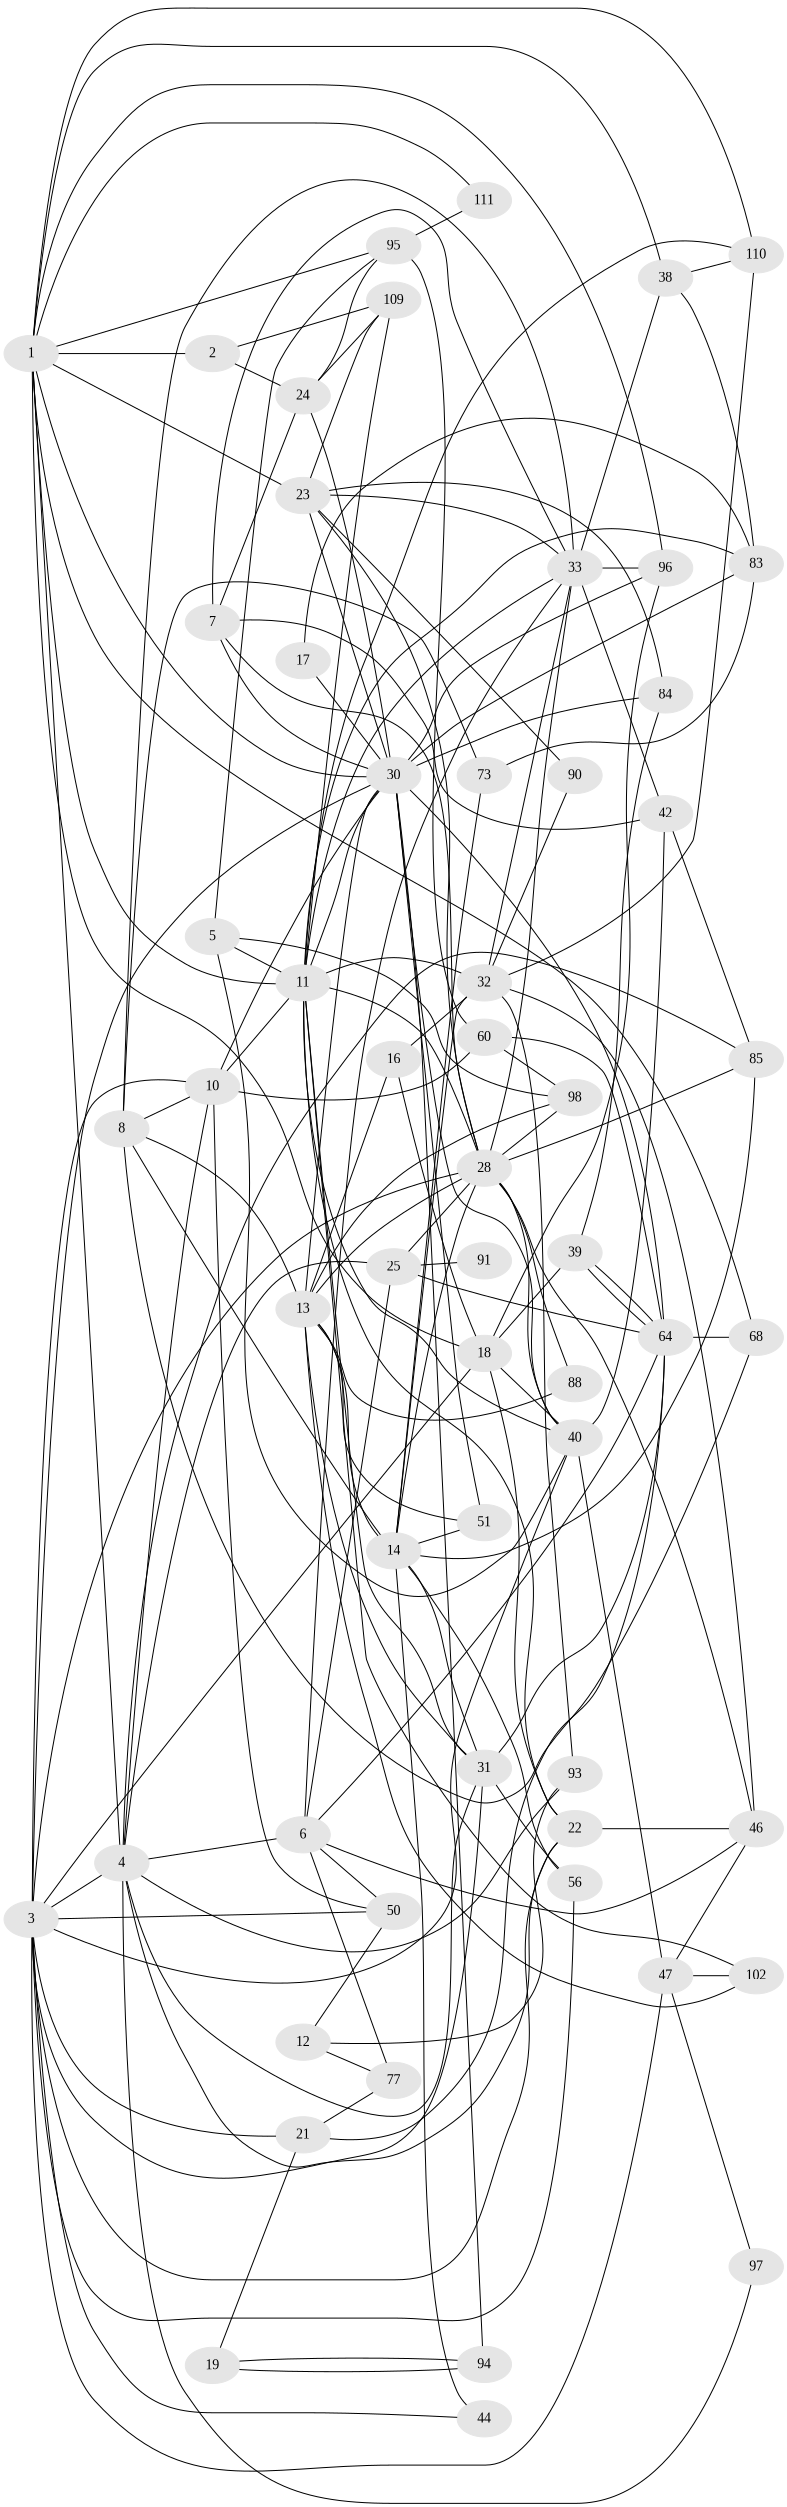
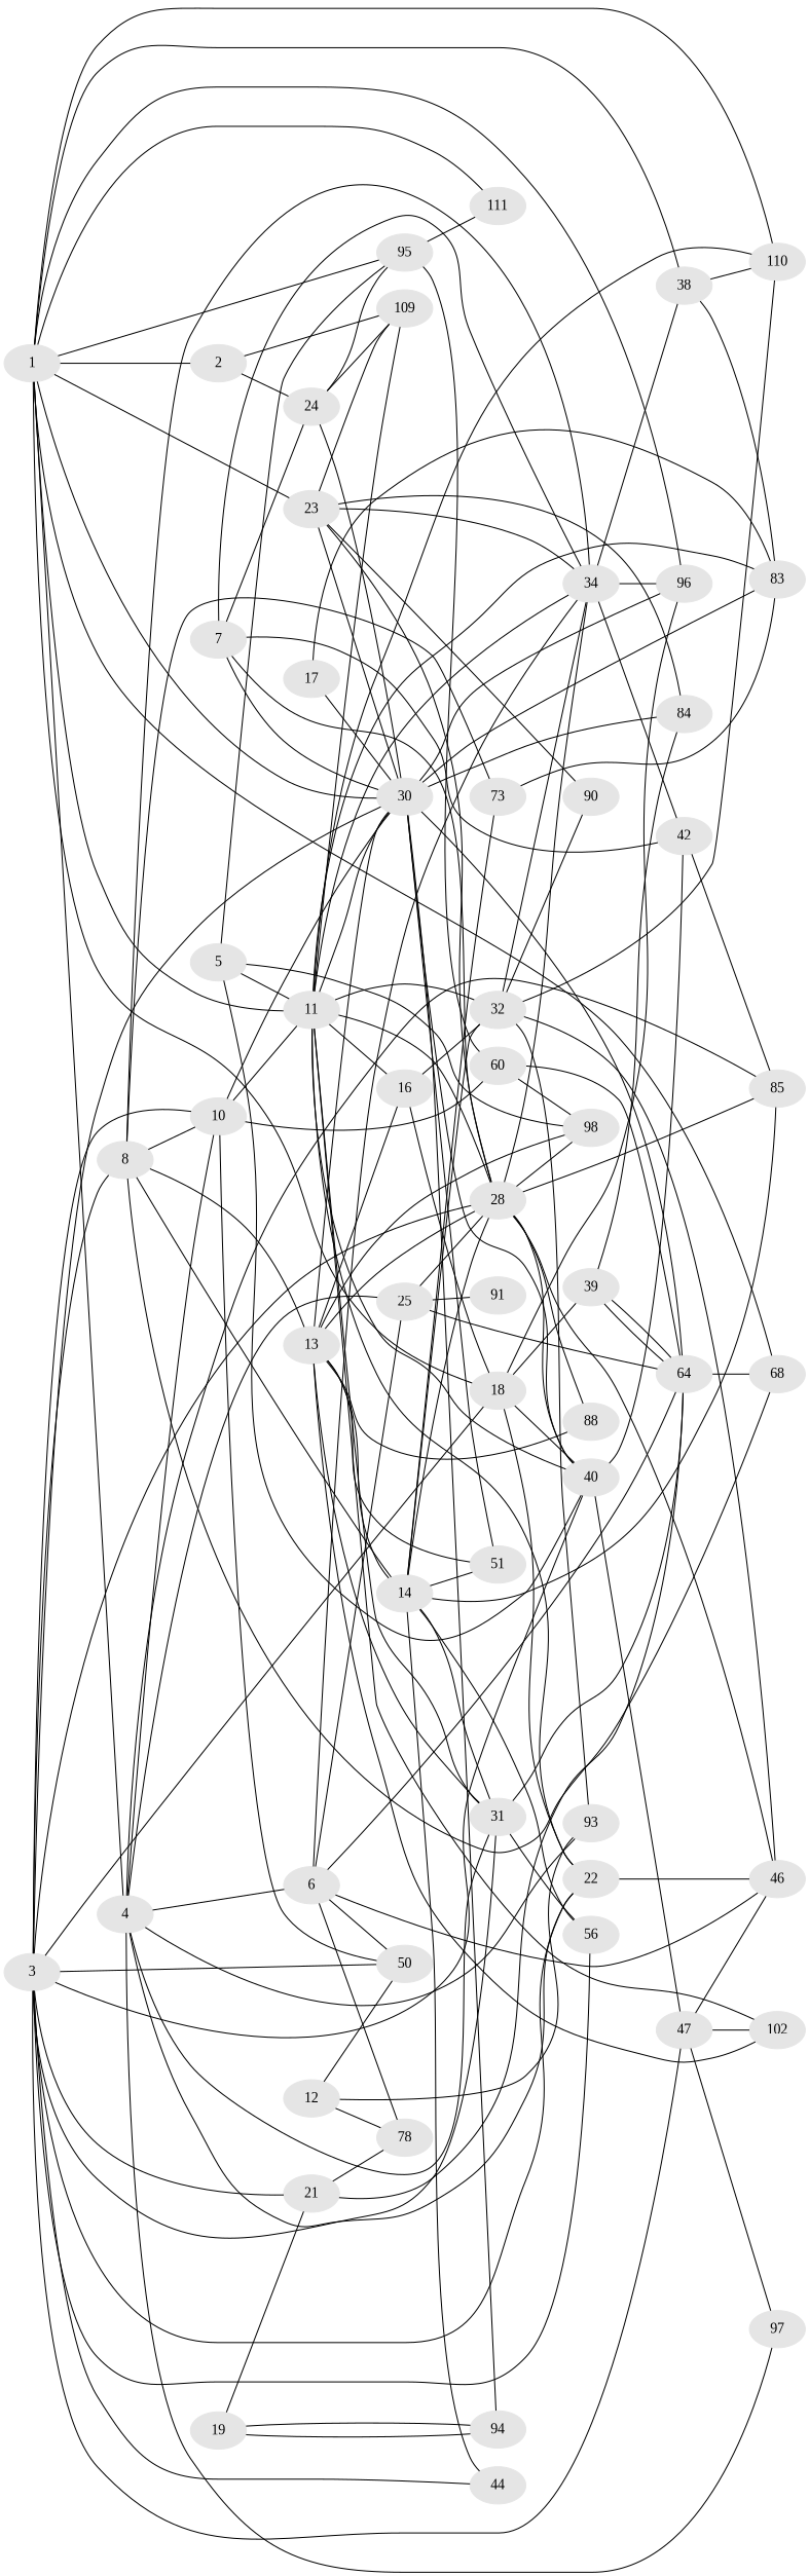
  graph {
    fontname="Liberation Serif"
    rankdir=LR
    node [color=gray90 fontname="Liberation Serif" style=filled]
    edge [fontname="Liberation Serif"]
    1 [super="+104+41"]
    2
    4 [super="+36"]
    11 [super="+71+37+52"]
    18 [super="+45+92"]
    23 [super="+26"]
    30 [super="+33+43+49+53"]
    38
    68
    95
    96
    110
    111
    24 [super="+48"]
    n15 [label=109]
    10 [super="+115+69"]
    22 [super="+114"]
    31 [super="+46+106"]
    6 [super="+109"]
    25 [super="+100"]
    85
    93
    97
    28 [super="+59+55+82"]
    40 [super="+101"]
-   34 [super="+58" label=33]
+   34 [super="+58"]
    16 [super="+27"]
    32 [super="+89"]
    83 [super="+103"]
    102
    39
    84
    90
    64 [super="+79"]
    51
    94
    60
    3 [super="+9+61+15"]
    8 [super="+70"]
    21
    44
    47
    50 [super="+66"]
    56
    13 [super="+20+74"]
    14 [super="+29+77+35"]
    73
-   78 [label=77]
+   78
    n49 [label=46]
    98
    88
    42 [super="+65"]
    91
    5
    7 [super="+75"]
    12
    17
    19
    1 -- 2
    1 -- 4
    1 -- 11
    1 -- 18
    1 -- 23
    1 -- 30
    1 -- 38
    1 -- 68
    1 -- 95 [weight=2]
    1 -- 96
    1 -- 110
    1 -- 111
    2 -- 24
    2 -- n15
    4 -- 10
    4 -- 22
    4 -- 31
    4 -- 6
    4 -- 25
    4 -- 85
    4 -- 93
    4 -- 97
    11 -- 30
    11 -- 110
    11 -- n15
    11 -- 22
    11 -- 31 [weight=2]
    11 -- 28
    11 -- 40
    11 -- 34
+   11 -- 16
    11 -- 32
    11 -- 83
    11 -- 102
    18 -- 96
    18 -- 22
    18 -- 40
    18 -- 39
    23 -- 30
    23 -- n15
    23 -- 28 [weight=2]
    23 -- 34
    23 -- 84
    23 -- 90
    30 -- 96
    30 -- 40
    30 -- 83 [weight=2]
    30 -- 84
    30 -- 64
    30 -- 51
    30 -- 94
    38 -- 110
    38 -- 83
    95 -- 111
    95 -- 60
    24 -- 30
    24 -- 95
    24 -- n15
    10 -- 11
    10 -- 30 [weight=2]
    10 -- 60
    10 -- 50
    22 -- n49
    31 -- 64
    31 -- 56
    6 -- 25
    6 -- 34
    6 -- 64 [weight=2]
    6 -- 50
    6 -- 78
    6 -- n49
    25 -- 28
    25 -- 64
    25 -- 91
    28 -- 85
    28 -- 40
    28 -- 34
    28 -- n49
    28 -- 98
    28 -- 88
    40 -- 47
    40 -- 42
    34 -- 38
    34 -- 96 [weight=2]
    34 -- 42
    16 -- 18
    16 -- 32
    32 -- 110
    32 -- 93
    32 -- 34
    32 -- 90
    32 -- n49
    39 -- 84
    39 -- 64
    39 -- 64
    64 -- 68
    60 -- 64
    60 -- 98
    3 -- 18 [weight=2]
    3 -- 30
    3 -- 10
    3 -- 22
    3 -- 31
    3 -- 28
    3 -- 40
-   3 -- 4
+   3 -- 8
    3 -- 21
    3 -- 44
    3 -- 47
    3 -- 50
    3 -- 56
    8 -- 68
    8 -- 10
    8 -- 34
    8 -- 13
    8 -- 14
    8 -- 73
    21 -- 64
    21 -- 78
    47 -- 97
    47 -- 102
    47 -- n49
    13 -- 30
    13 -- 31 [weight=2]
    13 -- 28
    13 -- 16
    13 -- 102
    13 -- 51
    13 -- 14
    13 -- 98
    13 -- 88
    14 -- 31
    14 -- 85
    14 -- 28 [weight=2]
    14 -- 32
    14 -- 51
    14 -- 44
    14 -- 56
    14 -- 73
    73 -- 83
    42 -- 85
    5 -- 11
    5 -- 95
    5 -- 40
    5 -- 98
    7 -- 30
    7 -- 24
    7 -- 28
    7 -- 34
    7 -- 42
    12 -- 93
    12 -- 50
    12 -- 78
    17 -- 30
    17 -- 83
    19 -- 94
    19 -- 94
    19 -- 21
  }
